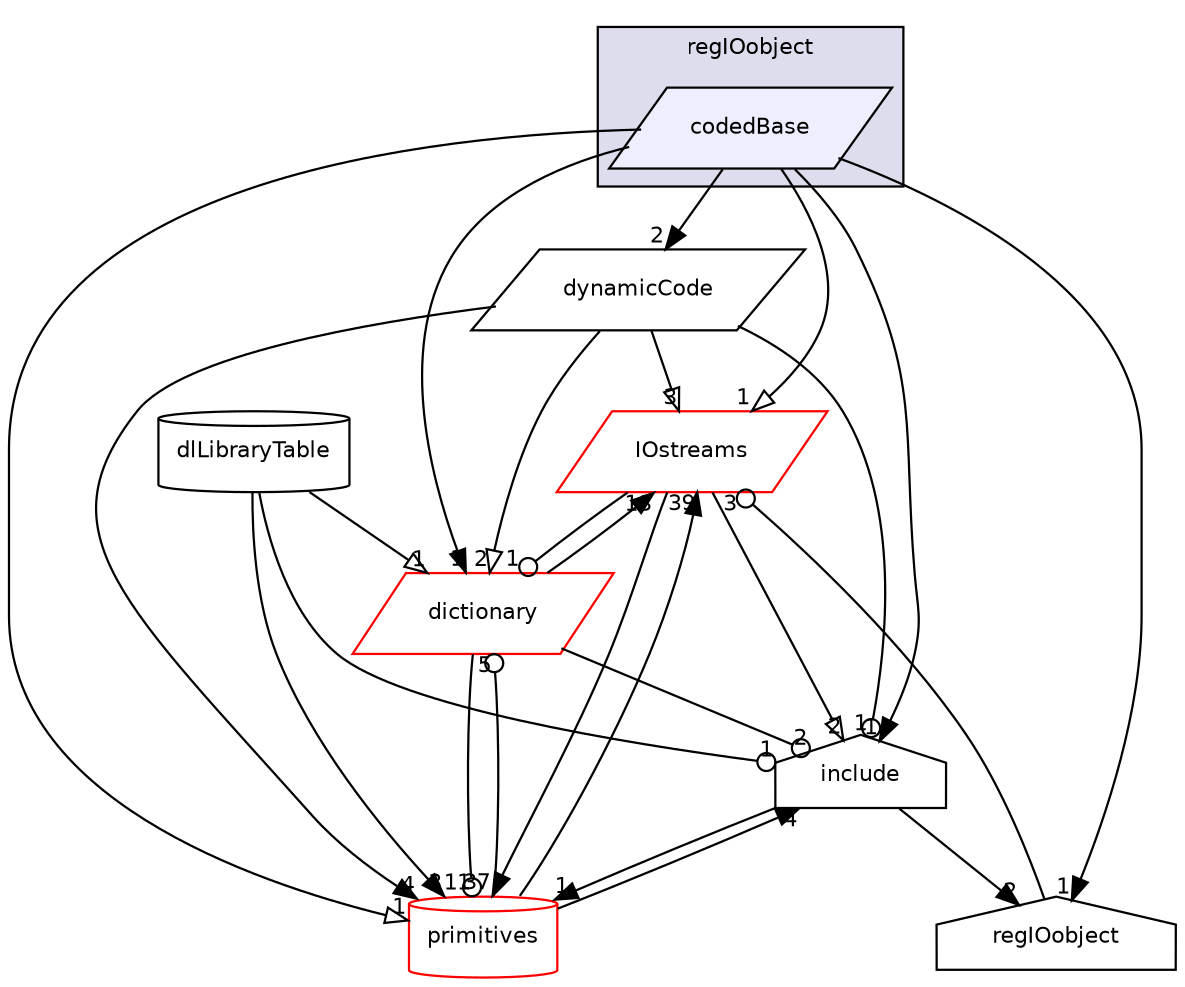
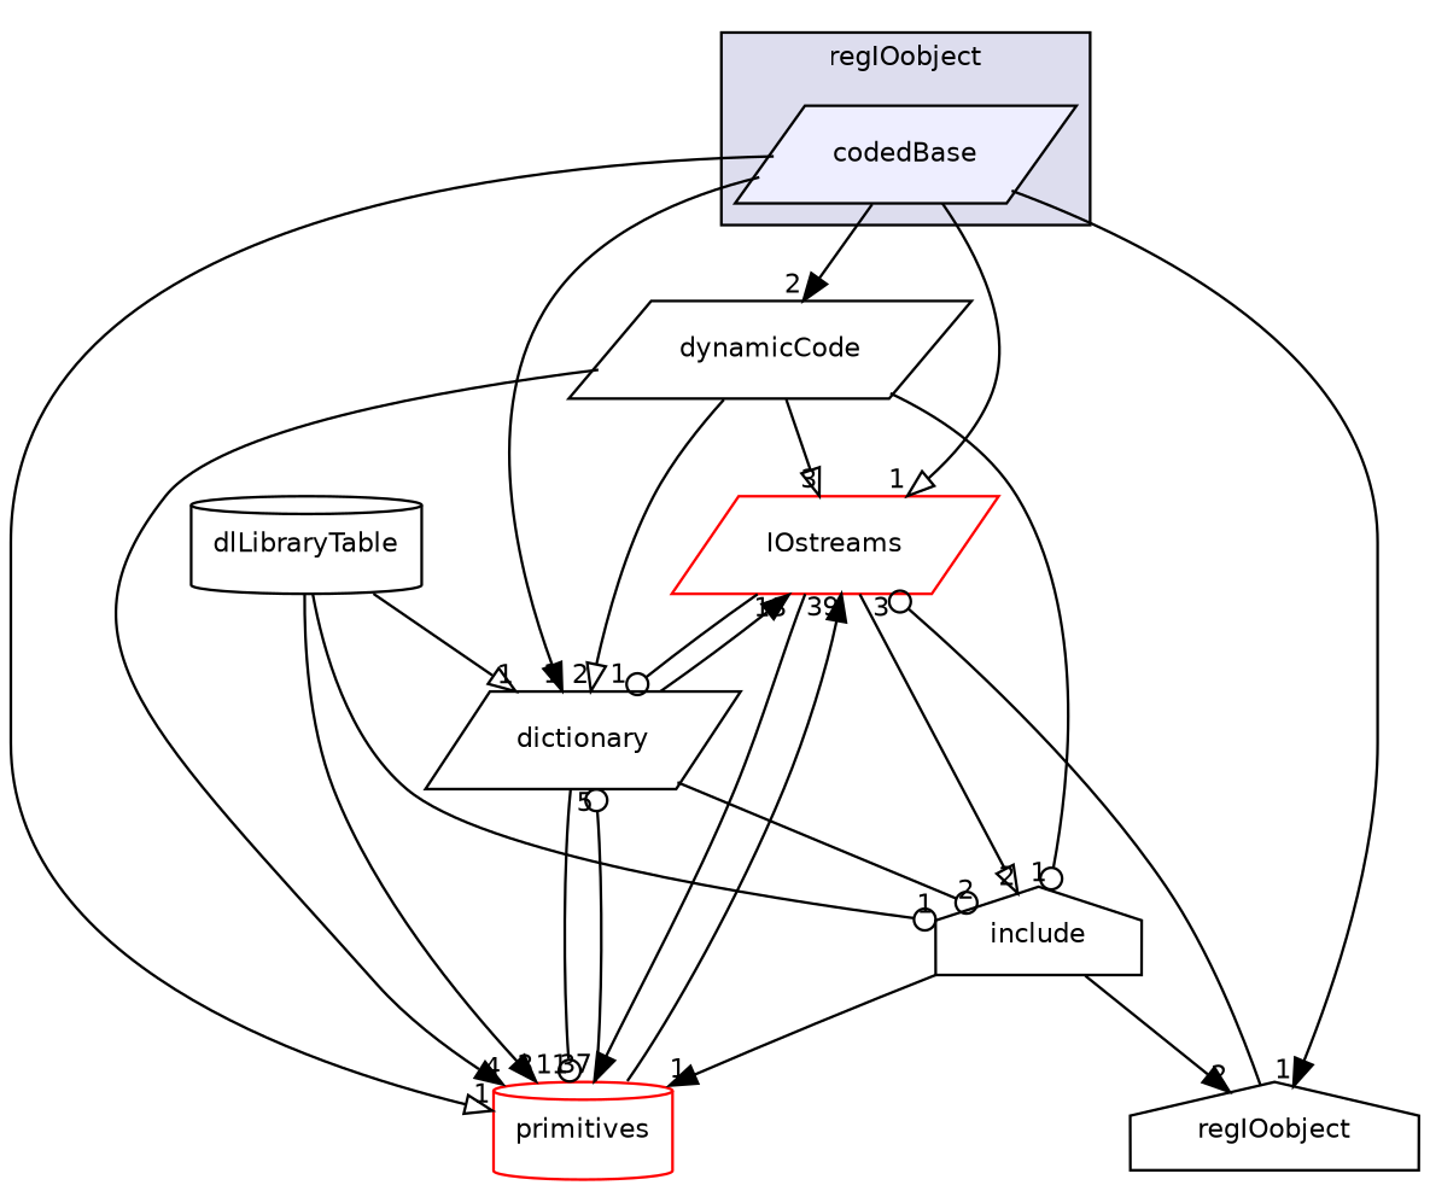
  digraph {
    compound=true
    node [fontname=Helvetica fontsize=10 shape=parallelogram]
    edge [arrowhead=normal headlabel=1 labeldistance=1.5 labelfontname=Helvetica labelfontsize=10]
    n1 [fillcolor="#eeeeff" label=codedBase pencolor=black style=filled]
    n2 [color=red label=IOstreams]
-   n3 [color=red label=dictionary]
+   n3 [color=black label=dictionary]
    n4 [label=dynamicCode]
    n5 [color=red label=primitives shape=cylinder]
    n6 [label=regIOobject shape=house]
    n7 [label=include shape=house]
    n8 [label=dlLibraryTable shape=cylinder]
    subgraph cluster_1 {
      bgcolor="#ddddee"
      fontname=Helvetica
      fontsize=10
      label=regIOobject
      pencolor=black
      n1
    }
    n1 -> n2 [arrowhead=onormal]
    n1 -> n3
    n1 -> n4 [headlabel=2]
    n1 -> n5 [arrowhead=onormal]
    n1 -> n6
-   n1 -> n7
    n2 -> n3 [arrowhead=odot]
    n2 -> n5 [headlabel=37]
    n2 -> n7 [arrowhead=onormal headlabel=2]
    n3 -> n2 [headlabel=18]
    n3 -> n5 [arrowhead=odot headlabel=11]
    n3 -> n7 [arrowhead=odot headlabel=2]
    n4 -> n2 [arrowhead=onormal headlabel=3]
    n4 -> n3 [arrowhead=onormal headlabel=2]
    n4 -> n5 [headlabel=4]
    n4 -> n7 [arrowhead=odot]
    n5 -> n2 [headlabel=39]
    n5 -> n3 [arrowhead=odot headlabel=5]
-   n5 -> n7 [headlabel=4]
    n6 -> n2 [arrowhead=odot headlabel=3]
    n7 -> n5
    n7 -> n6 [headlabel=2]
    n8 -> n3 [arrowhead=onormal]
    n8 -> n5 [headlabel=3]
    n8 -> n7 [arrowhead=odot]
  }
